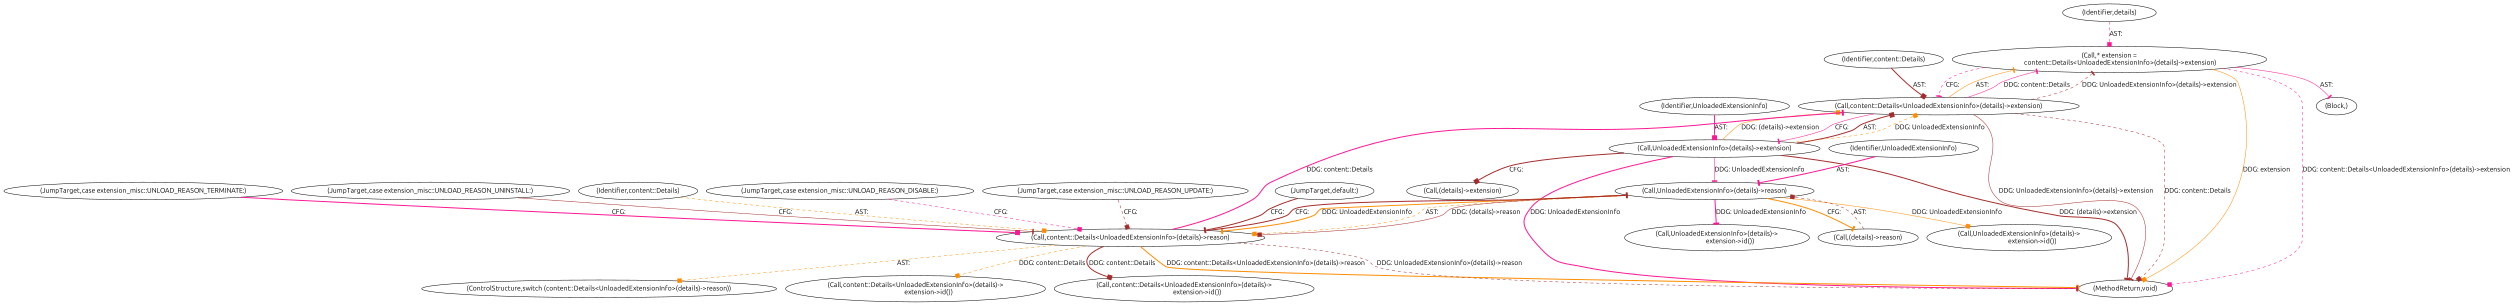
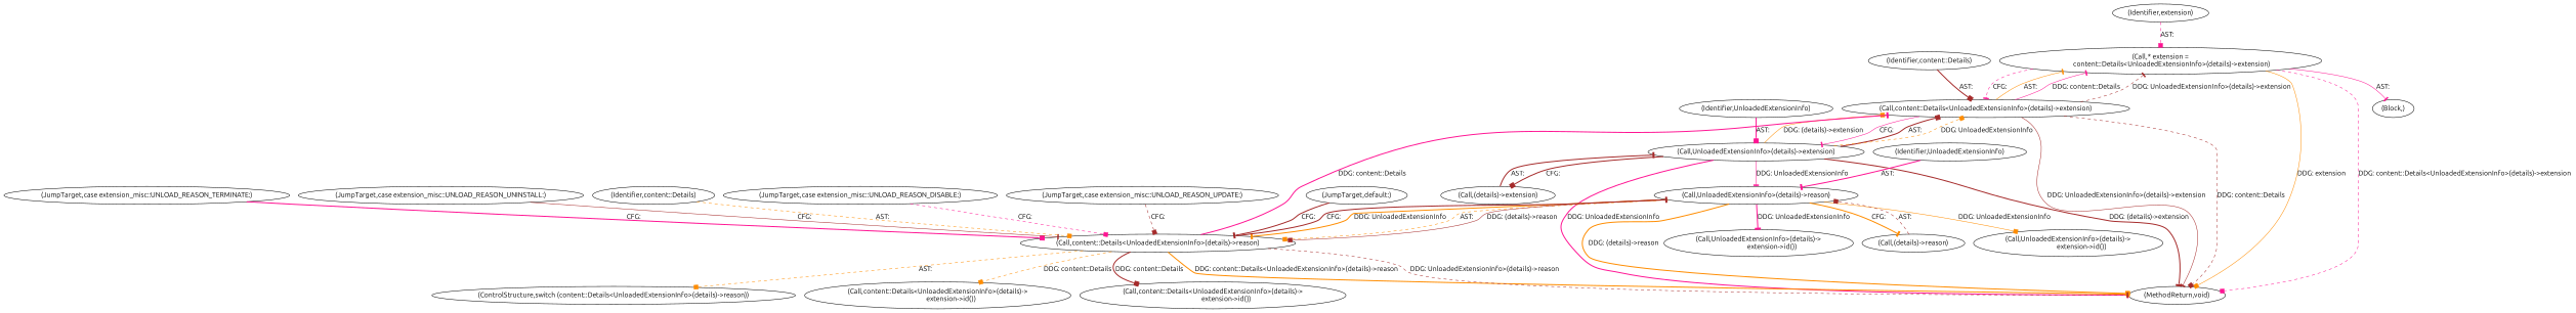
  digraph {
    fontname=Ubuntu
    node [fontname=Ubuntu]
    edge [arrowhead=box color=brown fontname=Ubuntu style=bold]
    n1 [label="(Call,* extension =\n               content::Details<UnloadedExtensionInfo>(details)->extension)"]
    n2 [label="(Call,content::Details<UnloadedExtensionInfo>(details)->extension)"]
    n3 [label="(MethodReturn,void)"]
    n4 [label="(Block,)"]
    n5 [label="(Call,UnloadedExtensionInfo>(details)->extension)"]
    n6 [label="(Call,UnloadedExtensionInfo>(details)->reason)"]
    n7 [label="(Call,(details)->extension)"]
    n8 [label="(Call,content::Details<UnloadedExtensionInfo>(details)->reason)"]
    n9 [label="(Call,content::Details<UnloadedExtensionInfo>(details)->\n                  extension->id())"]
    n10 [label="(Call,content::Details<UnloadedExtensionInfo>(details)->\n                  extension->id())"]
    n11 [label="(ControlStructure,switch (content::Details<UnloadedExtensionInfo>(details)->reason))"]
    n12 [label="(Call,UnloadedExtensionInfo>(details)->\n                  extension->id())"]
    n13 [label="(Call,(details)->reason)"]
    n14 [label="(Call,UnloadedExtensionInfo>(details)->\n                  extension->id())"]
    n15 [label="(Identifier,content::Details)"]
    n16 [label="(JumpTarget,case extension_misc::UNLOAD_REASON_DISABLE:)"]
    n17 [label="(JumpTarget,case extension_misc::UNLOAD_REASON_UPDATE:)"]
    n18 [label="(JumpTarget,default:)"]
    n19 [label="(JumpTarget,case extension_misc::UNLOAD_REASON_TERMINATE:)"]
    n20 [label="(JumpTarget,case extension_misc::UNLOAD_REASON_UNINSTALL:)"]
-   n21 [label="(Identifier,details)"]
+   n21 [label="(Identifier,extension)"]
    n22 [label="(Identifier,UnloadedExtensionInfo)"]
    n23 [label="(Identifier,content::Details)"]
    n24 [label="(Identifier,UnloadedExtensionInfo)"]
    n1 -> n2 [arrowhead=tee color=deeppink label="CFG: " style=dashed]
    n1 -> n3 [color=darkorange label="DDG: extension" style=solid]
    n1 -> n3 [color=deeppink label="DDG: content::Details<UnloadedExtensionInfo>(details)->extension" style=dashed]
    n1 -> n4 [arrowhead=tee color=deeppink label="AST: " style=solid]
    n2 -> n1 [arrowhead=tee color=darkorange label="AST: " style=solid]
    n2 -> n1 [arrowhead=tee color=deeppink label="DDG: content::Details" style=solid]
    n2 -> n1 [arrowhead=tee label="DDG: UnloadedExtensionInfo>(details)->extension" style=dashed]
    n2 -> n3 [arrowhead=tee label="DDG: UnloadedExtensionInfo>(details)->extension" style=solid]
    n2 -> n3 [label="DDG: content::Details" style=dashed]
    n2 -> n5 [arrowhead=tee color=deeppink label="CFG: " style=solid]
    n5 -> n2 [label="AST: "]
    n5 -> n2 [color=darkorange label="DDG: UnloadedExtensionInfo" style=dashed]
    n5 -> n2 [color=darkorange label="DDG: (details)->extension" style=solid]
    n5 -> n3 [arrowhead=tee label="DDG: (details)->extension"]
    n5 -> n3 [arrowhead=tee color=deeppink label="DDG: UnloadedExtensionInfo"]
    n5 -> n6 [arrowhead=tee color=deeppink label="DDG: UnloadedExtensionInfo" style=solid]
    n5 -> n7 [label="CFG: "]
+   n6 -> n3 [color=darkorange label="DDG: (details)->reason"]
    n6 -> n8 [color=darkorange label="AST: " style=dashed]
    n6 -> n8 [arrowhead=tee color=darkorange label="DDG: UnloadedExtensionInfo"]
    n6 -> n8 [label="DDG: (details)->reason" style=solid]
    n6 -> n12 [arrowhead=tee color=deeppink label="DDG: UnloadedExtensionInfo"]
    n6 -> n13 [arrowhead=tee color=darkorange label="CFG: "]
    n6 -> n14 [color=darkorange label="DDG: UnloadedExtensionInfo" style=solid]
+   n7 -> n5 [arrowhead=tee label="AST: "]
    n8 -> n2 [arrowhead=tee color=deeppink label="DDG: content::Details"]
    n8 -> n3 [arrowhead=tee color=darkorange label="DDG: content::Details<UnloadedExtensionInfo>(details)->reason"]
    n8 -> n3 [arrowhead=tee label="DDG: UnloadedExtensionInfo>(details)->reason" style=dashed]
    n8 -> n6 [arrowhead=tee label="CFG: "]
    n8 -> n9 [color=darkorange label="DDG: content::Details" style=dashed]
    n8 -> n10 [label="DDG: content::Details"]
    n8 -> n11 [color=darkorange label="AST: " style=dashed]
    n13 -> n6 [label="AST: " style=dashed]
    n15 -> n2 [label="AST: "]
    n16 -> n8 [color=deeppink label="CFG: " style=dashed]
    n17 -> n8 [label="CFG: " style=dashed]
    n18 -> n8 [arrowhead=tee label="CFG: "]
    n19 -> n8 [color=deeppink label="CFG: "]
    n20 -> n8 [arrowhead=tee label="CFG: " style=solid]
    n21 -> n1 [color=deeppink label="AST: " style=dashed]
    n22 -> n5 [color=deeppink label="AST: "]
    n23 -> n8 [color=darkorange label="AST: " style=dashed]
    n24 -> n6 [arrowhead=tee color=deeppink label="AST: "]
  }
